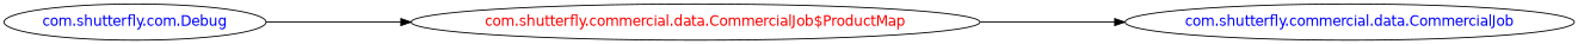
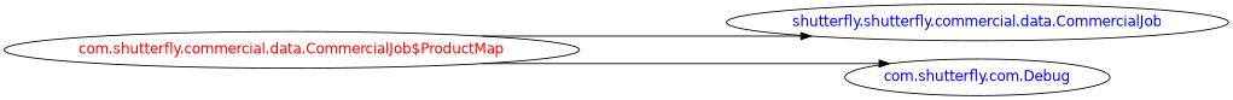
  digraph {
    concentrate=true
    fontname="DejaVu Sans"
    rankdir=LR
    ranksep=2.0
    splines=ortho
    node [fontcolor=blue fontname="DejaVu Sans"]
    edge [fontname="DejaVu Sans"]
    "com.shutterfly.commercial.data.CommercialJob$ProductMap" [fontcolor=red]
-   "com.shutterfly.commercial.data.CommercialJob"
+   "com.shutterfly.commercial.data.CommercialJob" [label="shutterfly.shutterfly.commercial.data.CommercialJob"]
    n3 [label="com.shutterfly.com.Debug"]
    "com.shutterfly.commercial.data.CommercialJob$ProductMap" -> "com.shutterfly.commercial.data.CommercialJob"
-   n3 -> "com.shutterfly.commercial.data.CommercialJob$ProductMap"
+   "com.shutterfly.commercial.data.CommercialJob$ProductMap" -> n3
  }
